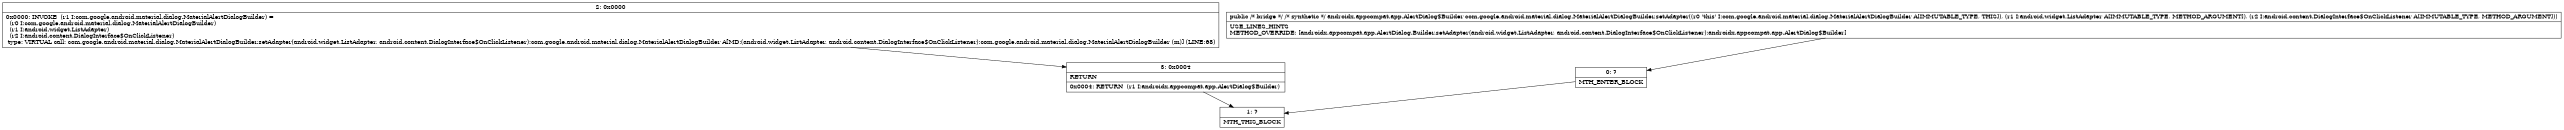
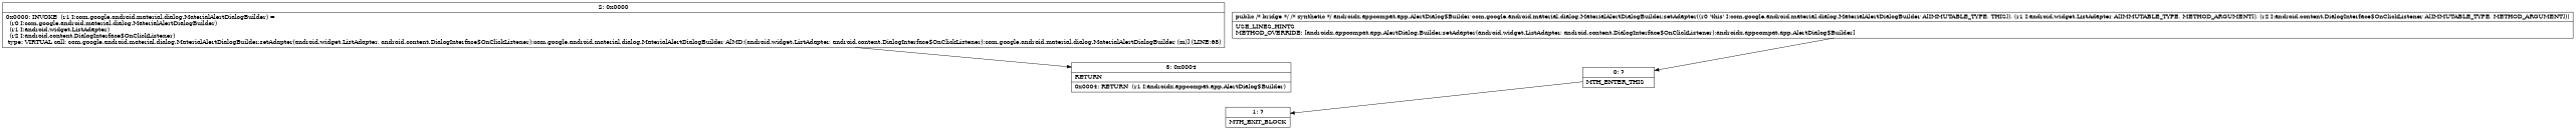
  digraph {
    node [shape=record]
-   n1 [label="{0\:\ ?|MTH_ENTER_BLOCK\l}"]
-   n2 [label="{1\:\ ?|MTH_THIS_BLOCK\l}"]
+   n1 [label="{0\:\ ?|MTH_ENTER_THIS\l}"]
+   n2 [label="{1\:\ ?|MTH_EXIT_BLOCK\l}"]
    n3 [label="{2\:\ 0x0000|0x0000: INVOKE  (r1 I:com.google.android.material.dialog.MaterialAlertDialogBuilder) = \l  (r0 I:com.google.android.material.dialog.MaterialAlertDialogBuilder)\l  (r1 I:android.widget.ListAdapter)\l  (r2 I:android.content.DialogInterface$OnClickListener)\l type: VIRTUAL call: com.google.android.material.dialog.MaterialAlertDialogBuilder.setAdapter(android.widget.ListAdapter, android.content.DialogInterface$OnClickListener):com.google.android.material.dialog.MaterialAlertDialogBuilder A[MD:(android.widget.ListAdapter, android.content.DialogInterface$OnClickListener):com.google.android.material.dialog.MaterialAlertDialogBuilder (m)] (LINE:68)\l}"]
    n4 [label="{3\:\ 0x0004|RETURN\l|0x0004: RETURN  (r1 I:androidx.appcompat.app.AlertDialog$Builder) \l}"]
    n5 [label="{public \/* bridge *\/ \/* synthetic *\/ androidx.appcompat.app.AlertDialog$Builder com.google.android.material.dialog.MaterialAlertDialogBuilder.setAdapter((r0 'this' I:com.google.android.material.dialog.MaterialAlertDialogBuilder A[IMMUTABLE_TYPE, THIS]), (r1 I:android.widget.ListAdapter A[IMMUTABLE_TYPE, METHOD_ARGUMENT]), (r2 I:android.content.DialogInterface$OnClickListener A[IMMUTABLE_TYPE, METHOD_ARGUMENT]))  | USE_LINES_HINTS\lMETHOD_OVERRIDE: [androidx.appcompat.app.AlertDialog.Builder.setAdapter(android.widget.ListAdapter, android.content.DialogInterface$OnClickListener):androidx.appcompat.app.AlertDialog$Builder]\l}"]
    n1 -> n2
    n3 -> n4
-   n4 -> n2
    n5 -> n1
  }
